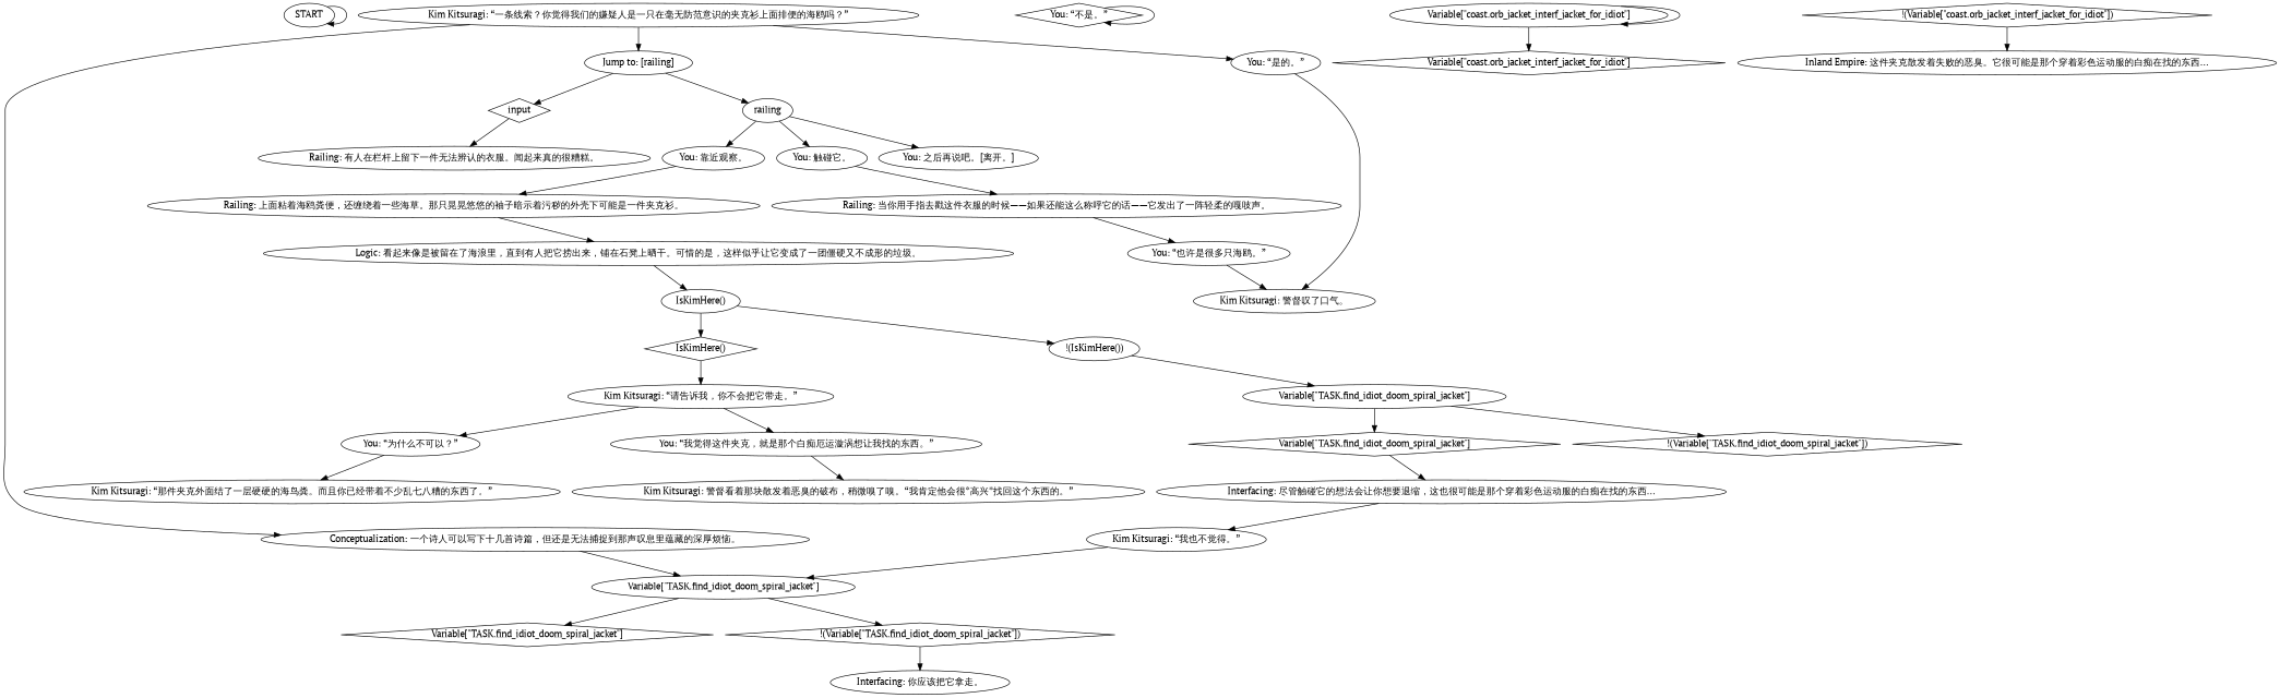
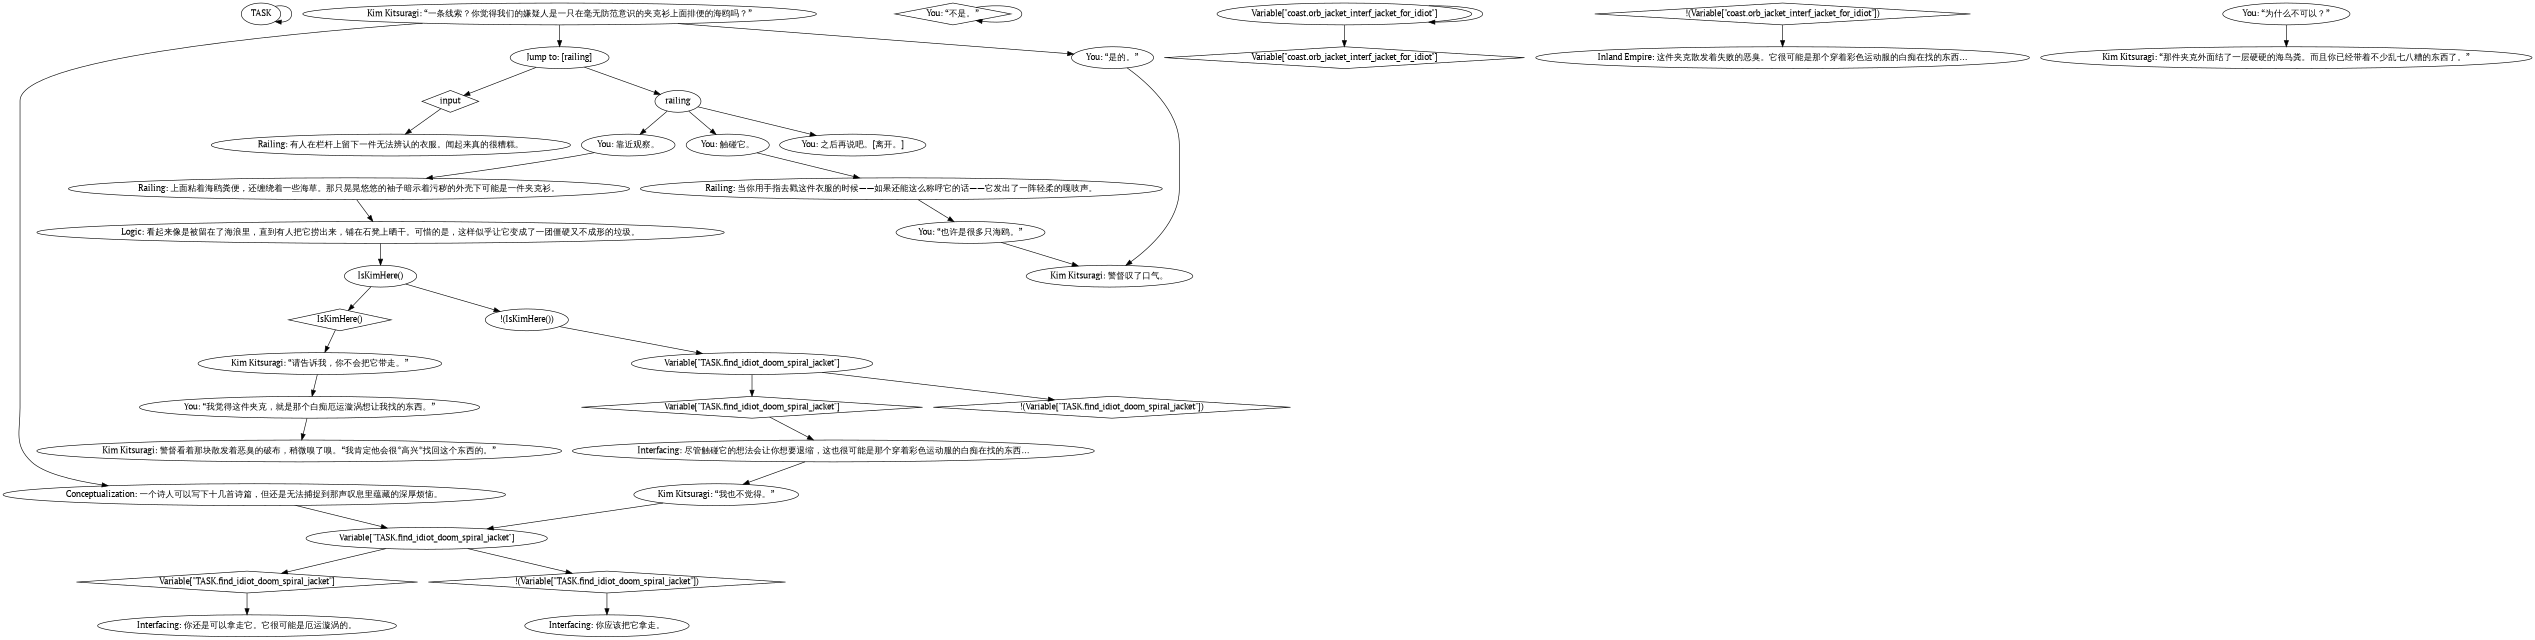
  digraph {
    fontname="PT Serif"
    node [fontname="PT Serif"]
    edge [fontname="PT Serif"]
-   n1 [label=START]
+   n1 [label=TASK]
    n2 [label=input shape=diamond]
    n3 [label="Railing: 有人在栏杆上留下一件无法辨认的衣服。闻起来真的很糟糕。"]
    n4 [label="Conceptualization: 一个诗人可以写下十几首诗篇，但还是无法捕捉到那声叹息里蕴藏的深厚烦恼。"]
    n5 [label="Variable[\"TASK.find_idiot_doom_spiral_jacket\"]"]
    n6 [label="Variable[\"TASK.find_idiot_doom_spiral_jacket\"]" shape=diamond]
    n7 [label="!(Variable[\"TASK.find_idiot_doom_spiral_jacket\"])" shape=diamond]
    n8 [label="You: “也许是很多只海鸥。”"]
    n9 [label="Kim Kitsuragi: 警督叹了口气。"]
    n10 [label="Jump to: [railing]"]
    n11 [label=railing]
    n12 [label="You: 靠近观察。"]
    n13 [label="You: 触碰它。"]
    n14 [label="You: 之后再说吧。[离开。]"]
    n15 [label="You: “不是。”" shape=diamond]
    n16 [label="Kim Kitsuragi: “我也不觉得。”"]
    n17 [label="Variable[\"coast.orb_jacket_interf_jacket_for_idiot\"]"]
    n18 [label="Variable[\"coast.orb_jacket_interf_jacket_for_idiot\"]" shape=diamond]
    n19 [label="!(Variable[\"coast.orb_jacket_interf_jacket_for_idiot\"])" shape=diamond]
    n20 [label="Inland Empire: 这件夹克散发着失败的恶臭。它很可能是那个穿着彩色运动服的白痴在找的东西…"]
    n21 [label="Logic: 看起来像是被留在了海浪里，直到有人把它捞出来，铺在石凳上晒干。可惜的是，这样似乎让它变成了一团僵硬又不成形的垃圾。"]
    n22 [label="IsKimHere()"]
    n23 [label="IsKimHere()" shape=diamond]
    n24 [label="!(IsKimHere())" shape=ellipse]
    n25 [label="Kim Kitsuragi: “一条线索？你觉得我们的嫌疑人是一只在毫无防范意识的夹克衫上面排便的海鸥吗？”"]
    n26 [label="You: “是的。”"]
    n27 [label="Railing: 上面粘着海鸥粪便，还缠绕着一些海草。那只晃晃悠悠的袖子暗示着污秽的外壳下可能是一件夹克衫。"]
    n28 [label="Railing: 当你用手指去戳这件衣服的时候——如果还能这么称呼它的话——它发出了一阵轻柔的嘎吱声。"]
    n29 [label="Interfacing: 你应该把它拿走。"]
    n30 [label="Variable[\"TASK.find_idiot_doom_spiral_jacket\"]"]
    n31 [label="Variable[\"TASK.find_idiot_doom_spiral_jacket\"]" shape=diamond]
    n32 [label="!(Variable[\"TASK.find_idiot_doom_spiral_jacket\"])" shape=diamond]
    n33 [label="Interfacing: 尽管触碰它的想法会让你想要退缩，这也很可能是那个穿着彩色运动服的白痴在找的东西…"]
    n34 [label="Kim Kitsuragi: “请告诉我，你不会把它带走。”"]
    n35 [label="You: “为什么不可以？”"]
    n36 [label="You: “我觉得这件夹克，就是那个白痴厄运漩涡想让我找的东西。”"]
    n37 [label="Kim Kitsuragi: “那件夹克外面结了一层硬硬的海鸟粪。而且你已经带着不少乱七八糟的东西了。”"]
+   n38 [label="Interfacing: 你还是可以拿走它。它很可能是厄运漩涡的。"]
    n39 [label="Kim Kitsuragi: 警督看着那块散发着恶臭的破布，稍微嗅了嗅。“我肯定他会很*高兴*找回这个东西的。”"]
    n1 -> n1
    n2 -> n3
    n4 -> n5
    n5 -> n6
    n5 -> n7
+   n6 -> n38
    n7 -> n29
    n8 -> n9
    n10 -> n2
    n10 -> n11
    n11 -> n12
    n11 -> n13
    n11 -> n14
    n12 -> n27
    n13 -> n28
    n15 -> n15
    n16 -> n5
    n17 -> n17
    n17 -> n18
    n19 -> n20
    n21 -> n22
    n22 -> n23
    n22 -> n24
    n23 -> n34
    n24 -> n30
    n25 -> n4
    n25 -> n10
    n25 -> n26
    n26 -> n9
    n27 -> n21
    n28 -> n8
    n30 -> n31
    n30 -> n32
    n31 -> n33
    n33 -> n16
-   n34 -> n35
    n34 -> n36
    n35 -> n37
    n36 -> n39
  }
